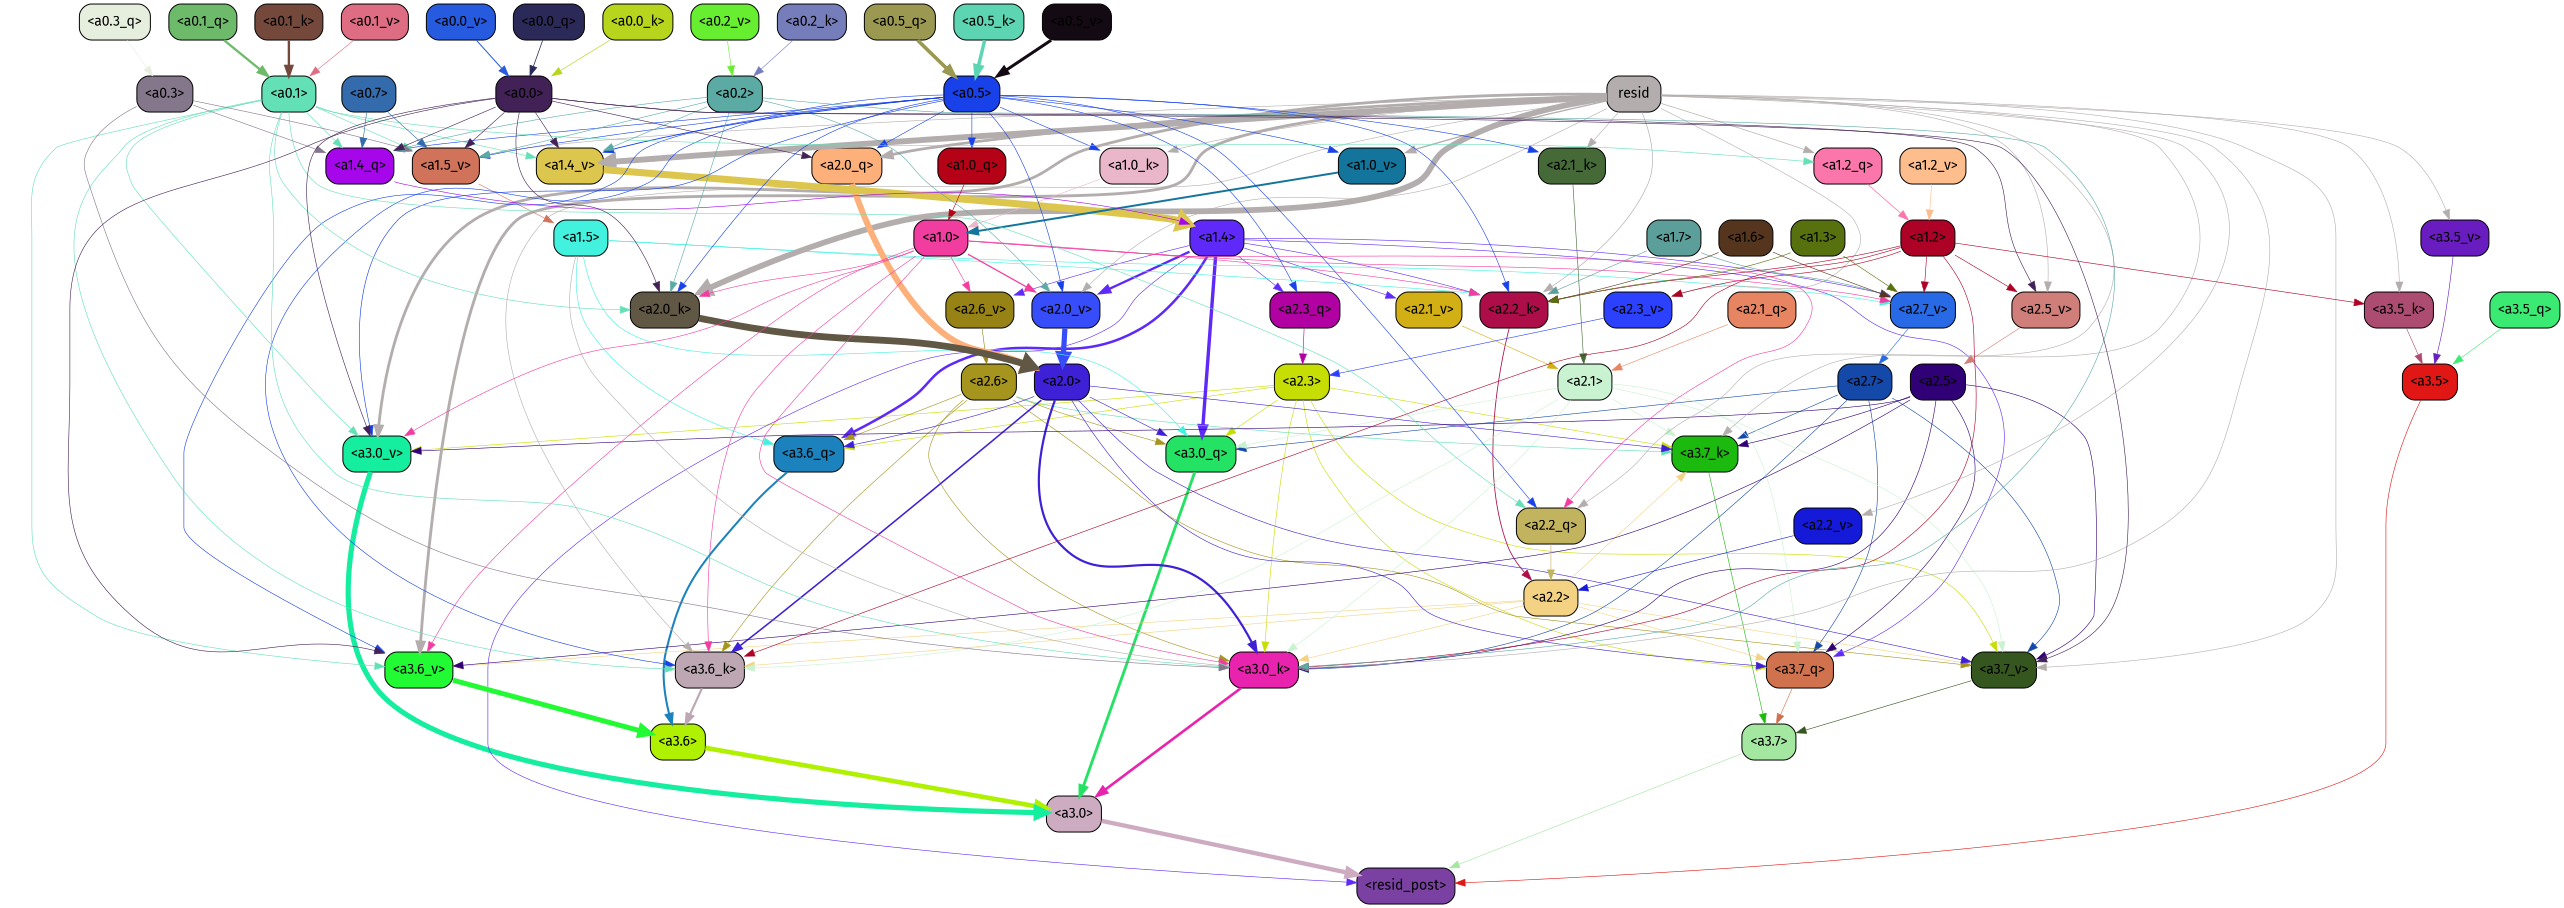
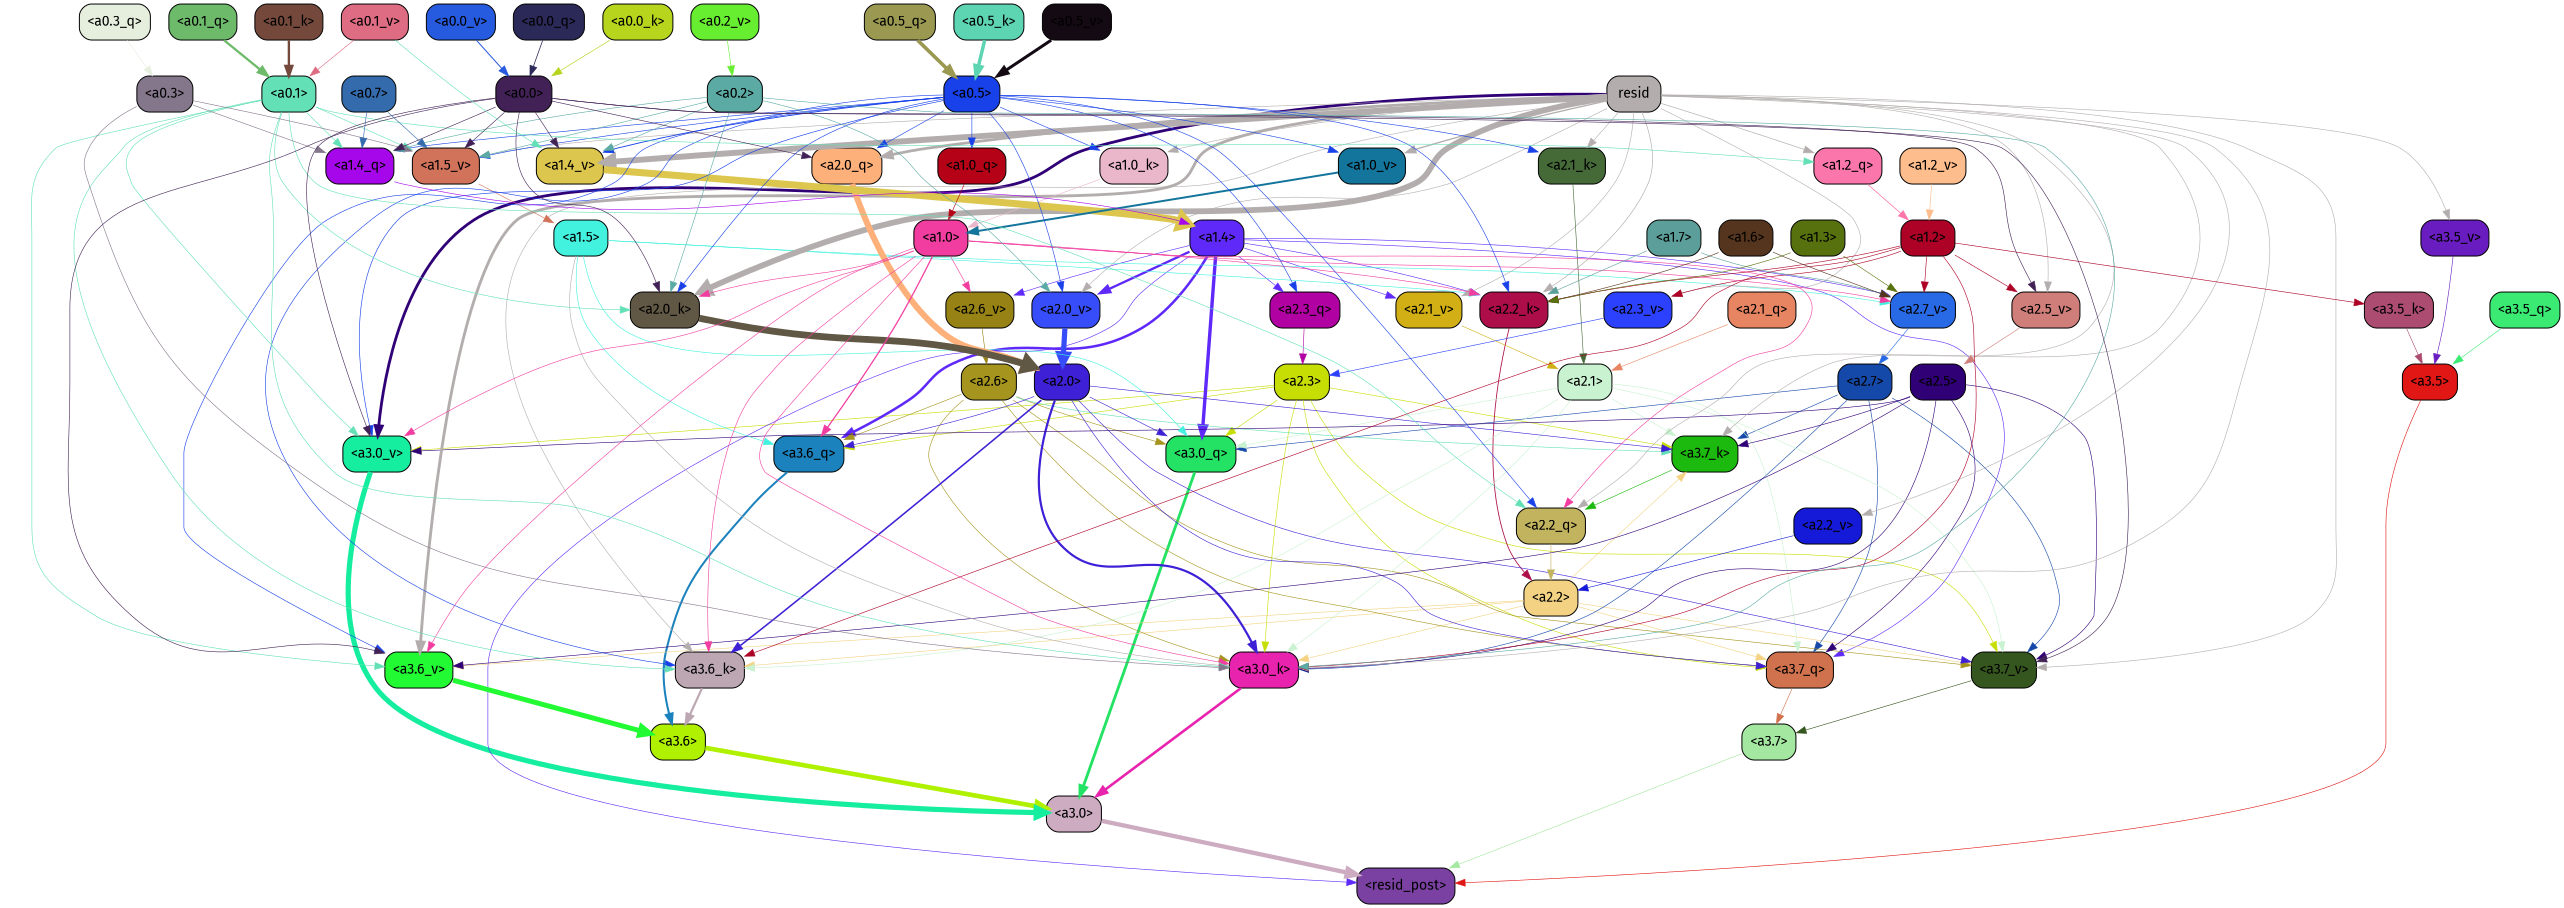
  strict digraph {
    fontname="Fira Sans"
    splines=true
    node [color=black fontname="Fira Sans" shape=box style="filled, rounded"]
    edge [color="#b3aead" fontname="Fira Sans" penwidth=0.6]
    "<a3.7>" [fillcolor="#a3e7a0"]
    "<resid_post>" [fillcolor="#7a41a2"]
    "<a3.6>" [fillcolor="#aff100"]
    "<a3.0>" [fillcolor="#cdacc2"]
    "<a3.5>" [fillcolor="#e01714"]
    "<a2.3>" [fillcolor="#c7de04"]
    "<a3.7_q>" [fillcolor="#d0724d"]
    "<a3.6_q>" [fillcolor="#1b82bd"]
    "<a3.0_q>" [fillcolor="#24e263"]
    "<a3.7_k>" [fillcolor="#1cba0e"]
    "<a3.0_k>" [fillcolor="#e823ae"]
    "<a3.7_v>" [fillcolor="#35561e"]
    "<a3.0_v>" [fillcolor="#15ed9f"]
    "<a1.4>" [fillcolor="#5e29f9"]
    "<a2.3_q>" [fillcolor="#b101a2"]
    "<a2.2_k>" [fillcolor="#ad0d49"]
    "<a2.7_v>" [fillcolor="#2869e5"]
    "<a2.6_v>" [fillcolor="#968215"]
    "<a2.1_v>" [fillcolor="#d1af15"]
    "<a2.0_v>" [fillcolor="#374df9"]
    "<a2.2>" [fillcolor="#f3d383"]
    "<a2.7>" [fillcolor="#1549a9"]
    "<a2.6>" [fillcolor="#a5951f"]
    "<a2.1>" [fillcolor="#c9f2d1"]
    "<a2.0>" [fillcolor="#3e21d6"]
    "<a3.6_k>" [fillcolor="#bca7b2"]
    "<a3.6_v>" [fillcolor="#22fa33"]
    "<a3.5_q>" [fillcolor="#3aea73"]
    "<a3.5_k>" [fillcolor="#ac4c70"]
    "<a3.5_v>" [fillcolor="#691cbf"]
    "<a2.5>" [fillcolor="#300077"]
    "<a1.5>" [fillcolor="#42f2de"]
    n33 [fillcolor="#b3aead" label=resid]
    "<a2.2_q>" [fillcolor="#c2b35f"]
    "<a2.0_q>" [fillcolor="#fdb07a"]
    "<a2.1_k>" [fillcolor="#456a38"]
    "<a2.0_k>" [fillcolor="#615745"]
    "<a2.5_v>" [fillcolor="#cf7e7a"]
    "<a2.3_v>" [fillcolor="#2b41fe"]
    "<a2.2_v>" [fillcolor="#151ad9"]
    "<a1.2_q>" [fillcolor="#fb76aa"]
    "<a1.0_k>" [fillcolor="#eab6c9"]
    "<a1.5_v>" [fillcolor="#d1735a"]
    "<a1.4_v>" [fillcolor="#ddc64e"]
    "<a1.0_v>" [fillcolor="#14759c"]
    "<a1.2>" [fillcolor="#ad0226"]
    "<a1.0>" [fillcolor="#f23da0"]
    "<a0.5>" [fillcolor="#1841ea"]
    "<a1.4_q>" [fillcolor="#a506ea"]
    "<a1.0_q>" [fillcolor="#b50216"]
    "<a0.1>" [fillcolor="#63e0b5"]
    "<a0.3>" [fillcolor="#85778b"]
    "<a0.2>" [fillcolor="#5baba4"]
    "<a0.0>" [fillcolor="#422256"]
    "<a2.1_q>" [fillcolor="#e78563"]
    "<a1.7>" [fillcolor="#5c9f9a"]
    "<a1.6>" [fillcolor="#56351e"]
    "<a1.3>" [fillcolor="#56710d"]
    "<a1.2_v>" [fillcolor="#febd8d"]
    "<a0.7>" [fillcolor="#346bad"]
    "<a0.5_q>" [fillcolor="#9a9851"]
    "<a0.3_q>" [fillcolor="#e6efde"]
    "<a0.1_q>" [fillcolor="#6eba6b"]
    "<a0.0_q>" [fillcolor="#2b2958"]
    "<a0.5_k>" [fillcolor="#5dd5b3"]
-   "<a0.2_k>" [fillcolor="#767dbb"]
    "<a0.1_k>" [fillcolor="#74493c"]
    "<a0.0_k>" [fillcolor="#b7d51c"]
    "<a0.5_v>" [fillcolor="#140a13"]
    "<a0.2_v>" [fillcolor="#68ee31"]
    "<a0.1_v>" [fillcolor="#de6c82"]
    "<a0.0_v>" [fillcolor="#265adf"]
    "<a3.7>" -> "<resid_post>" [color="#a3e7a0"]
    "<a3.6>" -> "<a3.0>" [color="#aff100" penwidth=4.648244500160217]
    "<a3.0>" -> "<resid_post>" [color="#cdacc2" penwidth=4.3288813829422]
    "<a3.5>" -> "<resid_post>" [color="#e01714"]
    "<a2.3>" -> "<a3.7_q>" [color="#c7de04"]
    "<a2.3>" -> "<a3.6_q>" [color="#c7de04"]
    "<a2.3>" -> "<a3.0_q>" [color="#c7de04"]
    "<a2.3>" -> "<a3.7_k>" [color="#c7de04"]
    "<a2.3>" -> "<a3.0_k>" [color="#c7de04"]
    "<a2.3>" -> "<a3.7_v>" [color="#c7de04"]
    "<a2.3>" -> "<a3.0_v>" [color="#c7de04"]
    "<a3.7_q>" -> "<a3.7>" [color="#d0724d"]
    "<a3.6_q>" -> "<a3.6>" [color="#1b82bd" penwidth=2.03758105635643]
    "<a3.0_q>" -> "<a3.0>" [color="#24e263" penwidth=2.8638100624084473]
-   "<a3.7_k>" -> "<a3.7>" [color="#1cba0e"]
+   "<a3.7_k>" -> "<a2.2_q>" [color="#1cba0e"]
    "<a3.0_k>" -> "<a3.0>" [color="#e823ae" penwidth=2.6274144649505615]
    "<a3.7_v>" -> "<a3.7>" [color="#35561e"]
    "<a3.0_v>" -> "<a3.0>" [color="#15ed9f" penwidth=5.188832879066467]
    "<a1.4>" -> "<resid_post>" [color="#5e29f9"]
    "<a1.4>" -> "<a3.7_q>" [color="#5e29f9"]
    "<a1.4>" -> "<a3.6_q>" [color="#5e29f9" penwidth=2.5397292599081993]
    "<a1.4>" -> "<a3.0_q>" [color="#5e29f9" penwidth=3.3985572457313538]
    "<a1.4>" -> "<a2.3_q>" [color="#5e29f9"]
    "<a1.4>" -> "<a2.2_k>" [color="#5e29f9"]
    "<a1.4>" -> "<a2.7_v>" [color="#5e29f9"]
    "<a1.4>" -> "<a2.6_v>" [color="#5e29f9"]
    "<a1.4>" -> "<a2.1_v>" [color="#5e29f9"]
    "<a1.4>" -> "<a2.0_v>" [color="#5e29f9" penwidth=2.3308929204940796]
    "<a2.3_q>" -> "<a2.3>" [color="#b101a2"]
    "<a2.2_k>" -> "<a2.2>" [color="#ad0d49" penwidth=0.8337457180023193]
    "<a2.7_v>" -> "<a2.7>" [color="#2869e5"]
    "<a2.6_v>" -> "<a2.6>" [color="#968215"]
    "<a2.1_v>" -> "<a2.1>" [color="#d1af15"]
    "<a2.0_v>" -> "<a2.0>" [color="#374df9" penwidth=5.211444020271301]
    "<a2.2>" -> "<a3.7_q>" [color="#f3d383"]
    "<a2.2>" -> "<a3.7_k>" [color="#f3d383"]
    "<a2.2>" -> "<a3.0_k>" [color="#f3d383"]
    "<a2.2>" -> "<a3.7_v>" [color="#f3d383"]
    "<a2.2>" -> "<a3.6_k>" [color="#f3d383"]
    "<a2.2>" -> "<a3.6_v>" [color="#f3d383"]
    "<a2.7>" -> "<a3.7_q>" [color="#1549a9"]
    "<a2.7>" -> "<a3.0_q>" [color="#1549a9"]
    "<a2.7>" -> "<a3.7_k>" [color="#1549a9"]
    "<a2.7>" -> "<a3.0_k>" [color="#1549a9"]
    "<a2.7>" -> "<a3.7_v>" [color="#1549a9"]
-   "<a2.6>" -> "<a3.6_k>" [color="#a5951f"]
+   "<a2.6>" -> "<a3.7_q>" [color="#a5951f"]
    "<a2.6>" -> "<a3.6_q>" [color="#a5951f"]
    "<a2.6>" -> "<a3.0_q>" [color="#a5951f"]
    "<a2.6>" -> "<a3.7_k>" [color="#63e0b5"]
    "<a2.6>" -> "<a3.0_k>" [color="#a5951f"]
    "<a2.6>" -> "<a3.7_v>" [color="#a5951f"]
    "<a2.1>" -> "<a3.7_q>" [color="#c9f2d1"]
    "<a2.1>" -> "<a3.0_q>" [color="#c9f2d1"]
    "<a2.1>" -> "<a3.7_k>" [color="#c9f2d1"]
    "<a2.1>" -> "<a3.0_k>" [color="#c9f2d1"]
    "<a2.1>" -> "<a3.7_v>" [color="#c9f2d1"]
    "<a2.1>" -> "<a3.6_k>" [color="#c9f2d1"]
    "<a2.0>" -> "<a3.7_q>" [color="#3e21d6"]
    "<a2.0>" -> "<a3.6_q>" [color="#3e21d6"]
    "<a2.0>" -> "<a3.0_q>" [color="#3e21d6"]
    "<a2.0>" -> "<a3.7_k>" [color="#3e21d6"]
    "<a2.0>" -> "<a3.0_k>" [color="#3e21d6" penwidth=2.205150544643402]
    "<a2.0>" -> "<a3.7_v>" [color="#3e21d6"]
    "<a2.0>" -> "<a3.6_k>" [color="#3e21d6" penwidth=1.5717863738536835]
    "<a3.6_k>" -> "<a3.6>" [color="#bca7b2" penwidth=2.174198240041733]
    "<a3.6_v>" -> "<a3.6>" [color="#22fa33" penwidth=5.002329230308533]
    "<a3.5_q>" -> "<a3.5>" [color="#3aea73"]
    "<a3.5_k>" -> "<a3.5>" [color="#ac4c70"]
    "<a3.5_v>" -> "<a3.5>" [color="#691cbf"]
    "<a2.5>" -> "<a3.7_q>" [color="#300077"]
    "<a2.5>" -> "<a3.7_k>" [color="#300077"]
    "<a2.5>" -> "<a3.0_k>" [color="#300077"]
    "<a2.5>" -> "<a3.7_v>" [color="#300077"]
    "<a2.5>" -> "<a3.0_v>" [color="#300077"]
    "<a2.5>" -> "<a3.6_v>" [color="#300077"]
    "<a1.5>" -> "<a3.6_q>" [color="#42f2de"]
    "<a1.5>" -> "<a3.0_q>" [color="#42f2de"]
    "<a1.5>" -> "<a3.0_k>"
    "<a1.5>" -> "<a2.2_k>" [color="#42f2de"]
    "<a1.5>" -> "<a2.7_v>" [color="#42f2de"]
    n33 -> "<a3.7_k>"
    n33 -> "<a3.0_k>"
    n33 -> "<a3.7_v>"
-   n33 -> "<a3.0_v>" [penwidth=2.812090039253235]
+   n33 -> "<a3.0_v>" [color="#300077" penwidth=2.812090039253235]
    n33 -> "<a2.2_k>" [penwidth=0.6694881916046143]
-   n33 -> "<a3.5_k>"
+   n33 -> "<a2.1_v>"
    n33 -> "<a2.0_v>"
    n33 -> "<a3.6_k>"
    n33 -> "<a3.6_v>" [penwidth=2.882729172706604]
    n33 -> "<a3.5_v>"
    n33 -> "<a2.2_q>"
    n33 -> "<a2.0_q>" [penwidth=2.773140072822571]
    n33 -> "<a2.1_k>"
    n33 -> "<a2.0_k>" [penwidth=5.809704422950745]
    n33 -> "<a2.5_v>"
    n33 -> "<a2.3_v>"
    n33 -> "<a2.2_v>"
    n33 -> "<a1.2_q>" [penwidth=0.6789929866790771]
    n33 -> "<a1.0_k>"
    n33 -> "<a1.5_v>"
    n33 -> "<a1.4_v>" [penwidth=5.930049657821655]
    n33 -> "<a1.0_v>" [penwidth=1.3246397972106934]
    "<a2.2_q>" -> "<a2.2>" [color="#c2b35f" penwidth=0.6299107074737549]
    "<a2.0_q>" -> "<a2.0>" [color="#fdb07a" penwidth=6.081655263900757]
    "<a2.1_k>" -> "<a2.1>" [color="#456a38"]
    "<a2.0_k>" -> "<a2.0>" [color="#615745" penwidth=6.795950889587402]
    "<a2.5_v>" -> "<a2.5>" [color="#cf7e7a"]
    "<a2.3_v>" -> "<a2.3>" [color="#2b41fe"]
    "<a2.2_v>" -> "<a2.2>" [color="#151ad9"]
    "<a1.2_q>" -> "<a1.2>" [color="#fb76aa" penwidth=0.7635738849639893]
    "<a1.0_k>" -> "<a1.0>" [color="#eab6c9"]
    "<a1.5_v>" -> "<a1.5>" [color="#d1735a"]
    "<a1.4_v>" -> "<a1.4>" [color="#ddc64e" penwidth=7.066803693771362]
    "<a1.0_v>" -> "<a1.0>" [color="#14759c" penwidth=1.970656156539917]
    "<a1.2>" -> "<a3.0_k>" [color="#ad0226"]
    "<a1.2>" -> "<a2.2_k>" [color="#ad0226"]
    "<a1.2>" -> "<a2.7_v>" [color="#ad0226"]
    "<a1.2>" -> "<a3.6_k>" [color="#ad0226"]
    "<a1.2>" -> "<a3.5_k>" [color="#ad0226"]
    "<a1.2>" -> "<a2.5_v>" [color="#ad0226"]
    "<a1.2>" -> "<a2.3_v>" [color="#ad0226"]
    "<a1.0>" -> "<a3.0_k>" [color="#f23da0"]
    "<a1.0>" -> "<a3.0_v>" [color="#f23da0"]
    "<a1.0>" -> "<a2.2_k>" [color="#f23da0"]
    "<a1.0>" -> "<a2.7_v>" [color="#f23da0"]
    "<a1.0>" -> "<a2.6_v>" [color="#f23da0"]
-   "<a1.0>" -> "<a2.0_v>" [color="#f23da0" penwidth=1.2632839679718018]
+   "<a1.0>" -> "<a3.6_q>" [color="#f23da0" penwidth=1.2632839679718018]
    "<a1.0>" -> "<a3.6_k>" [color="#f23da0"]
    "<a1.0>" -> "<a3.6_v>" [color="#f23da0"]
    "<a1.0>" -> "<a2.2_q>" [color="#f23da0"]
    "<a1.0>" -> "<a2.0_k>" [color="#f23da0"]
    "<a0.5>" -> "<a3.0_v>" [color="#1841ea" penwidth=0.6281400918960571]
    "<a0.5>" -> "<a2.3_q>" [color="#1841ea"]
    "<a0.5>" -> "<a2.2_k>" [color="#1841ea"]
    "<a0.5>" -> "<a2.0_v>" [color="#1841ea"]
    "<a0.5>" -> "<a3.6_k>" [color="#1841ea"]
    "<a0.5>" -> "<a3.6_v>" [color="#1841ea"]
    "<a0.5>" -> "<a2.2_q>" [color="#1841ea"]
    "<a0.5>" -> "<a2.0_q>" [color="#1841ea"]
    "<a0.5>" -> "<a2.1_k>" [color="#1841ea"]
    "<a0.5>" -> "<a2.0_k>" [color="#1841ea" penwidth=0.6196913719177246]
    "<a0.5>" -> "<a1.0_k>" [color="#1841ea"]
    "<a0.5>" -> "<a1.5_v>" [color="#1841ea"]
    "<a0.5>" -> "<a1.4_v>" [color="#1841ea" penwidth=0.9038386344909668]
    "<a0.5>" -> "<a1.0_v>" [color="#1841ea"]
    "<a0.5>" -> "<a1.4_q>" [color="#1841ea"]
    "<a0.5>" -> "<a1.0_q>" [color="#1841ea"]
    "<a1.4_q>" -> "<a1.4>" [color="#a506ea"]
    "<a1.0_q>" -> "<a1.0>" [color="#b50216"]
    "<a0.1>" -> "<a3.0_k>" [color="#63e0b5"]
    "<a0.1>" -> "<a3.0_v>" [color="#63e0b5"]
    "<a0.1>" -> "<a3.6_k>" [color="#63e0b5"]
    "<a0.1>" -> "<a3.6_v>" [color="#63e0b5"]
    "<a0.1>" -> "<a2.2_q>" [color="#63e0b5"]
    "<a0.1>" -> "<a2.0_k>" [color="#63e0b5"]
    "<a0.1>" -> "<a1.2_q>" [color="#63e0b5"]
    "<a0.1>" -> "<a1.5_v>" [color="#63e0b5"]
-   "<a0.1>" -> "<a1.4_v>" [color="#63e0b5"]
+   "<a0.1_v>" -> "<a1.4_v>" [color="#63e0b5"]
    "<a0.1>" -> "<a1.4_q>" [color="#63e0b5"]
    "<a0.3>" -> "<a3.0_k>" [color="#85778b"]
    "<a0.3>" -> "<a1.5_v>" [color="#85778b"]
    "<a0.3>" -> "<a1.4_q>" [color="#85778b"]
    "<a0.2>" -> "<a3.0_k>" [color="#5baba4"]
    "<a0.2>" -> "<a2.0_v>" [color="#5baba4"]
    "<a0.2>" -> "<a2.0_k>" [color="#5baba4"]
    "<a0.2>" -> "<a1.5_v>" [color="#5baba4"]
    "<a0.2>" -> "<a1.4_v>" [color="#5baba4"]
    "<a0.2>" -> "<a1.4_q>" [color="#5baba4"]
    "<a0.0>" -> "<a3.7_v>" [color="#422256"]
    "<a0.0>" -> "<a3.0_v>" [color="#422256"]
    "<a0.0>" -> "<a3.6_v>" [color="#422256"]
    "<a0.0>" -> "<a2.0_q>" [color="#422256"]
    "<a0.0>" -> "<a2.0_k>" [color="#422256"]
    "<a0.0>" -> "<a2.5_v>" [color="#422256"]
    "<a0.0>" -> "<a1.5_v>" [color="#422256"]
    "<a0.0>" -> "<a1.4_v>" [color="#422256"]
    "<a0.0>" -> "<a1.4_q>" [color="#422256"]
    "<a2.1_q>" -> "<a2.1>" [color="#e78563"]
    "<a1.7>" -> "<a2.2_k>" [color="#5c9f9a"]
    "<a1.7>" -> "<a2.7_v>" [color="#5c9f9a"]
    "<a1.6>" -> "<a2.2_k>" [color="#56351e"]
    "<a1.6>" -> "<a2.7_v>" [color="#56351e"]
    "<a1.3>" -> "<a2.2_k>" [color="#56710d"]
    "<a1.3>" -> "<a2.7_v>" [color="#56710d"]
    "<a1.2_v>" -> "<a1.2>" [color="#febd8d"]
    "<a0.7>" -> "<a1.5_v>" [color="#346bad"]
    "<a0.7>" -> "<a1.4_q>" [color="#346bad"]
    "<a0.5_q>" -> "<a0.5>" [color="#9a9851" penwidth=3.6266062557697296]
    "<a0.3_q>" -> "<a0.3>" [color="#e6efde"]
    "<a0.1_q>" -> "<a0.1>" [color="#6eba6b" penwidth=2.2995558977127075]
    "<a0.0_q>" -> "<a0.0>" [color="#2b2958" penwidth=0.7591052055358887]
    "<a0.5_k>" -> "<a0.5>" [color="#5dd5b3" penwidth=3.475644141435623]
-   "<a0.2_k>" -> "<a0.2>" [color="#767dbb"]
    "<a0.1_k>" -> "<a0.1>" [color="#74493c" penwidth=2.3508740663528442]
    "<a0.0_k>" -> "<a0.0>" [color="#b7d51c" penwidth=0.6416475772857666]
    "<a0.5_v>" -> "<a0.5>" [color="#140a13" penwidth=3.019147038459778]
    "<a0.2_v>" -> "<a0.2>" [color="#68ee31"]
    "<a0.1_v>" -> "<a0.1>" [color="#de6c82"]
    "<a0.0_v>" -> "<a0.0>" [color="#265adf" penwidth=1.0116496086120605]
  }
